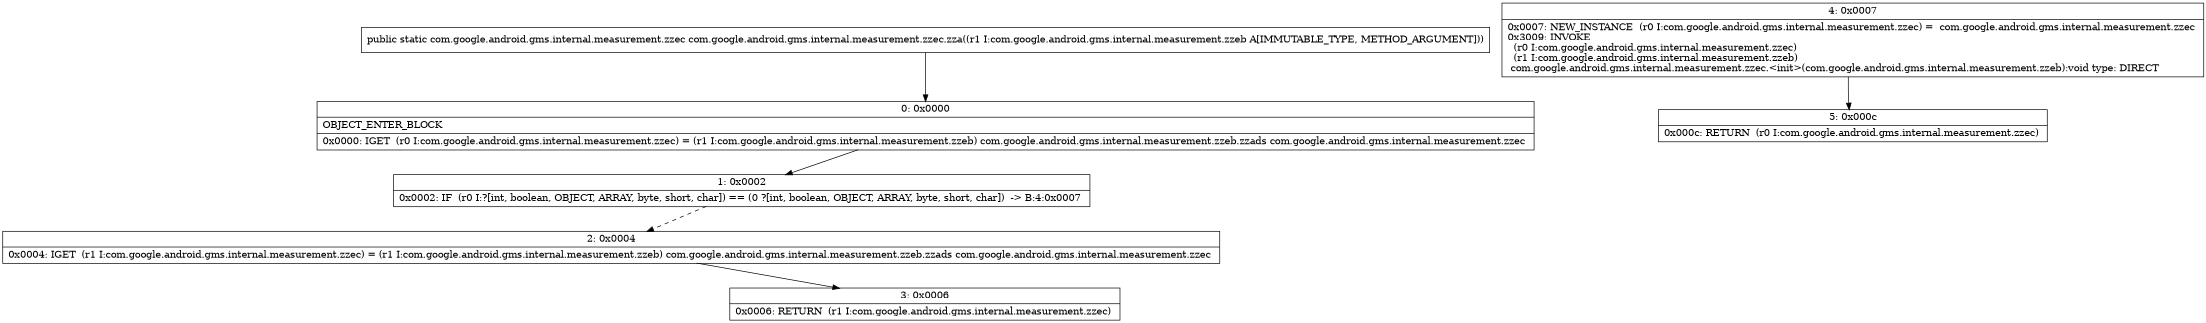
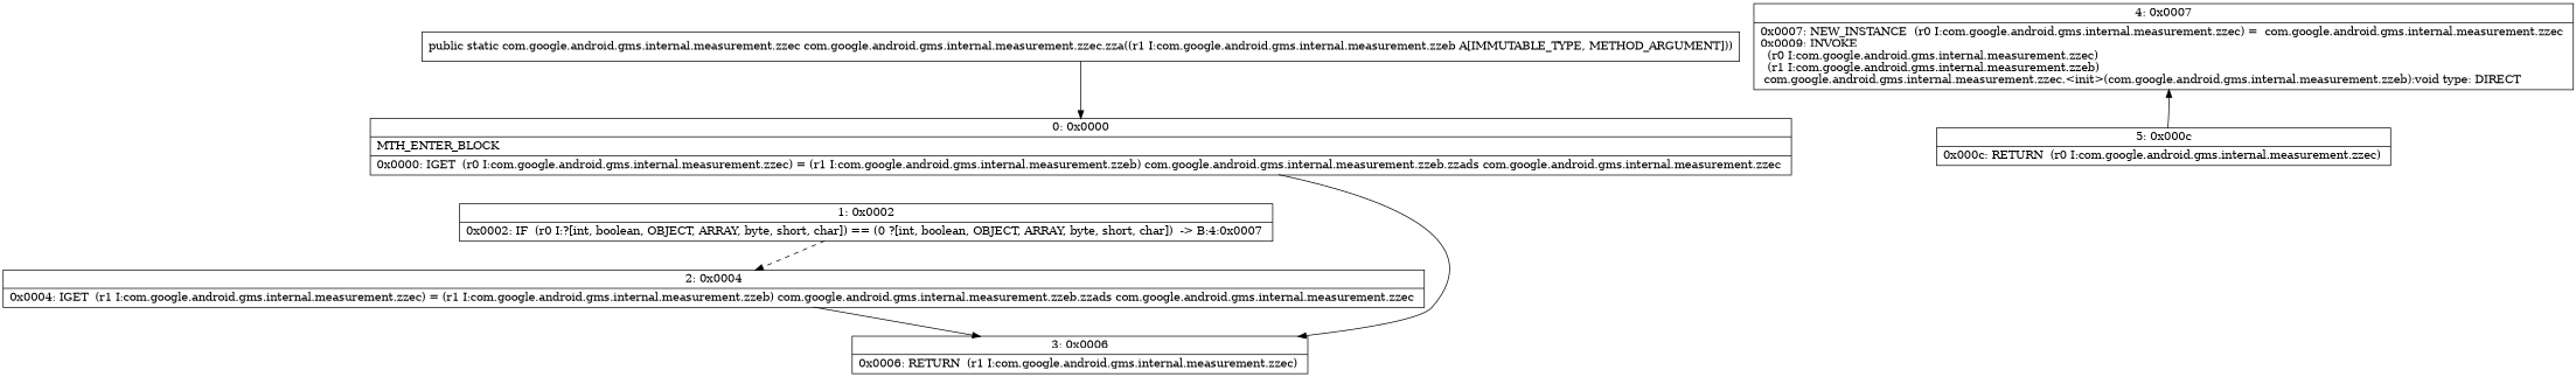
  digraph {
    node [shape=record]
-   n1 [label="{0\:\ 0x0000|OBJECT_ENTER_BLOCK\l|0x0000: IGET  (r0 I:com.google.android.gms.internal.measurement.zzec) = (r1 I:com.google.android.gms.internal.measurement.zzeb) com.google.android.gms.internal.measurement.zzeb.zzads com.google.android.gms.internal.measurement.zzec \l}"]
+   n1 [label="{0\:\ 0x0000|MTH_ENTER_BLOCK\l|0x0000: IGET  (r0 I:com.google.android.gms.internal.measurement.zzec) = (r1 I:com.google.android.gms.internal.measurement.zzeb) com.google.android.gms.internal.measurement.zzeb.zzads com.google.android.gms.internal.measurement.zzec \l}"]
    n2 [label="{1\:\ 0x0002|0x0002: IF  (r0 I:?[int, boolean, OBJECT, ARRAY, byte, short, char]) == (0 ?[int, boolean, OBJECT, ARRAY, byte, short, char])  \-\> B:4:0x0007 \l}"]
    n3 [label="{2\:\ 0x0004|0x0004: IGET  (r1 I:com.google.android.gms.internal.measurement.zzec) = (r1 I:com.google.android.gms.internal.measurement.zzeb) com.google.android.gms.internal.measurement.zzeb.zzads com.google.android.gms.internal.measurement.zzec \l}"]
    n4 [label="{3\:\ 0x0006|0x0006: RETURN  (r1 I:com.google.android.gms.internal.measurement.zzec) \l}"]
-   n5 [label="{4\:\ 0x0007|0x0007: NEW_INSTANCE  (r0 I:com.google.android.gms.internal.measurement.zzec) =  com.google.android.gms.internal.measurement.zzec \l0x3009: INVOKE  \l  (r0 I:com.google.android.gms.internal.measurement.zzec)\l  (r1 I:com.google.android.gms.internal.measurement.zzeb)\l com.google.android.gms.internal.measurement.zzec.\<init\>(com.google.android.gms.internal.measurement.zzeb):void type: DIRECT \l}"]
+   n5 [label="{4\:\ 0x0007|0x0007: NEW_INSTANCE  (r0 I:com.google.android.gms.internal.measurement.zzec) =  com.google.android.gms.internal.measurement.zzec \l0x0009: INVOKE  \l  (r0 I:com.google.android.gms.internal.measurement.zzec)\l  (r1 I:com.google.android.gms.internal.measurement.zzeb)\l com.google.android.gms.internal.measurement.zzec.\<init\>(com.google.android.gms.internal.measurement.zzeb):void type: DIRECT \l}"]
    n6 [label="{5\:\ 0x000c|0x000c: RETURN  (r0 I:com.google.android.gms.internal.measurement.zzec) \l}"]
    n7 [label="{public static com.google.android.gms.internal.measurement.zzec com.google.android.gms.internal.measurement.zzec.zza((r1 I:com.google.android.gms.internal.measurement.zzeb A[IMMUTABLE_TYPE, METHOD_ARGUMENT])) }"]
-   n1 -> n2
+   n1 -> n4
    n2 -> n3 [style=dashed]
    n3 -> n4
-   n5 -> n6
+   n6 -> n5
    n7 -> n1
  }
